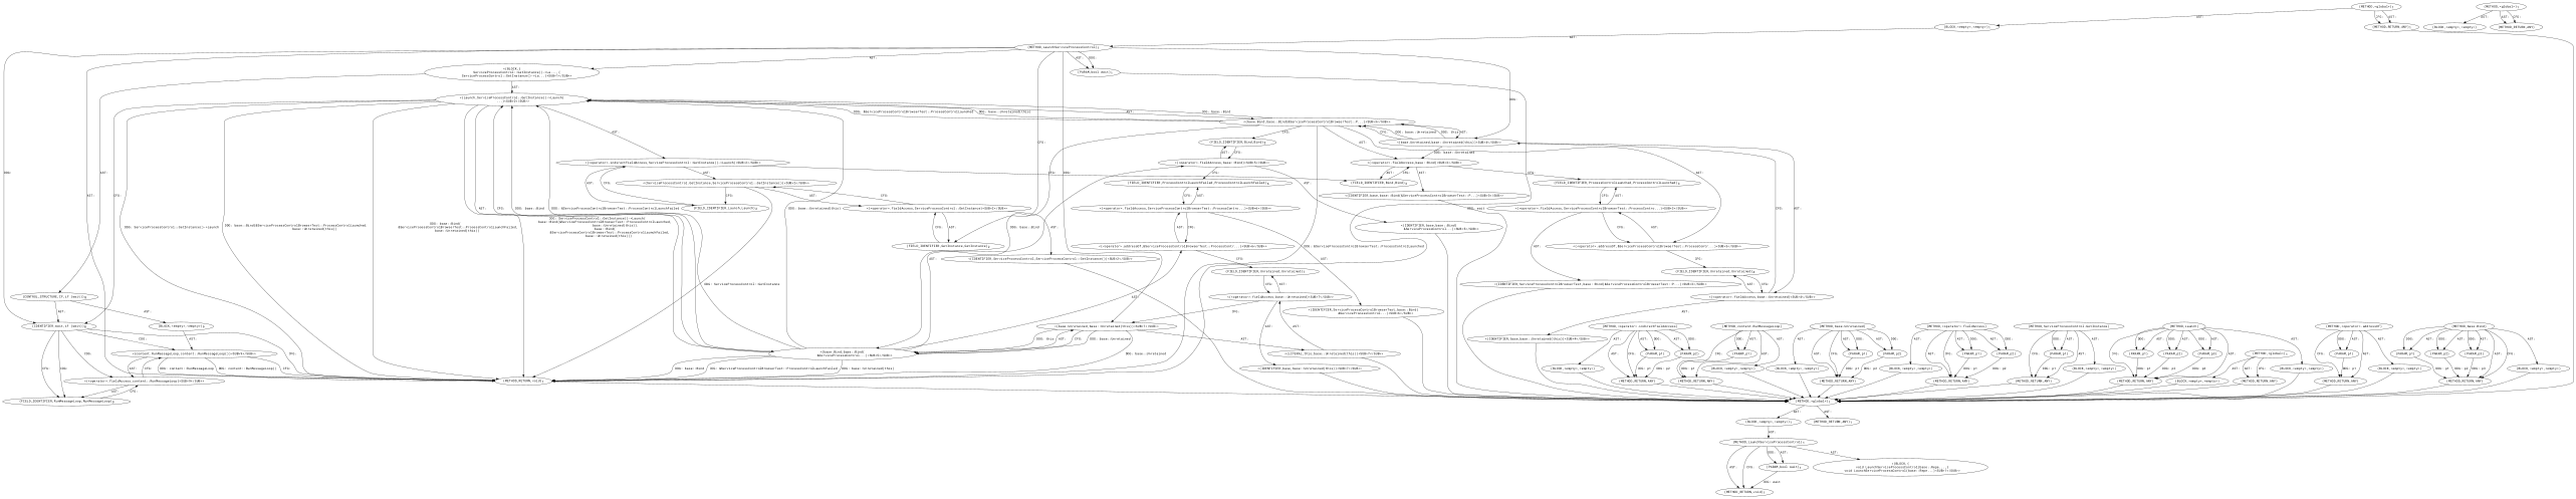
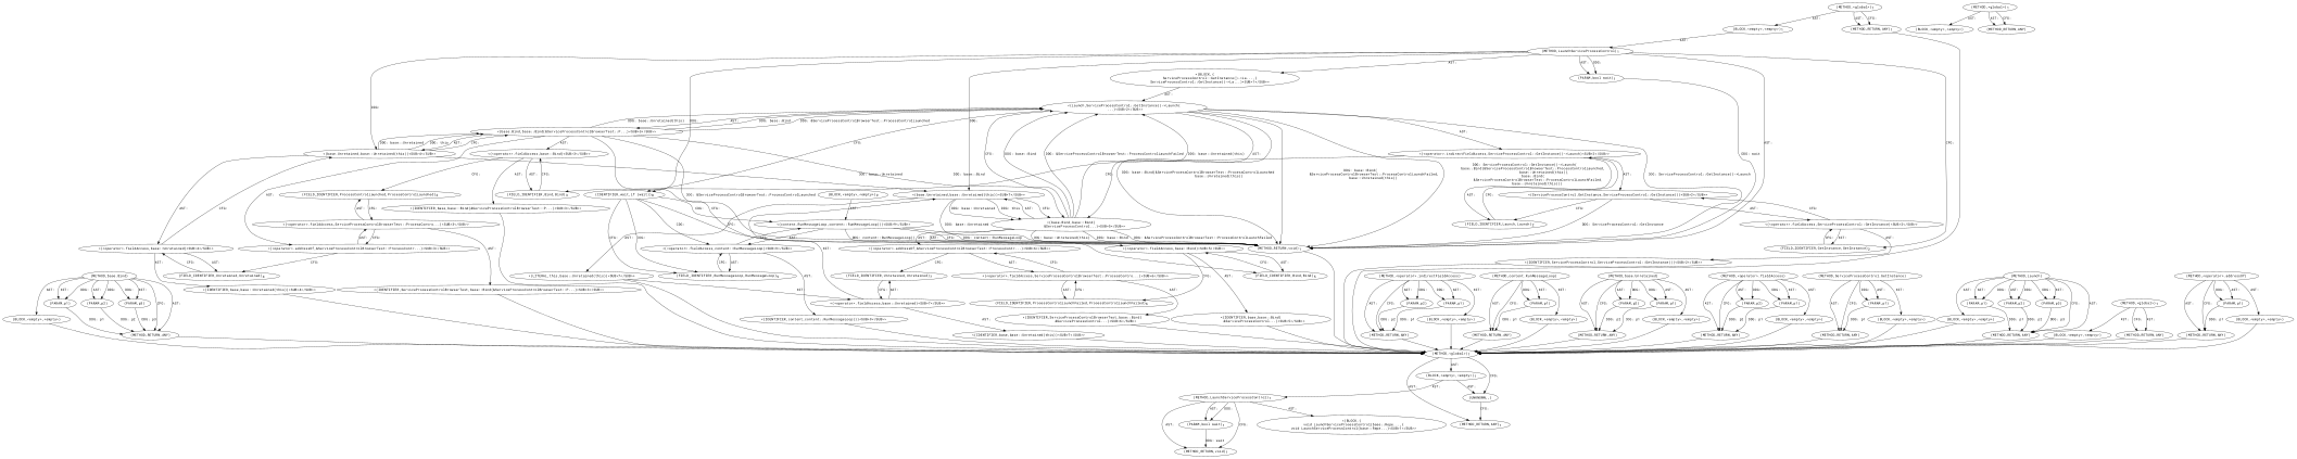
  digraph {
    fontname="Roboto Mono"
    node [fontname="Roboto Mono"]
    edge [fontname="Roboto Mono"]
    n1 [label=<(METHOD,base.Bind)>]
    n2 [label=<(PARAM,p1)>]
    n3 [label=<(PARAM,p2)>]
    n4 [label=<(PARAM,p3)>]
    n5 [label=<(BLOCK,&lt;empty&gt;,&lt;empty&gt;)>]
    n6 [label=<(METHOD_RETURN,ANY)>]
    n7 [label=<(METHOD,&lt;global&gt;)<SUB>1</SUB>>]
    n8 [label=<(BLOCK,&lt;empty&gt;,&lt;empty&gt;)<SUB>1</SUB>>]
+   n9 [label=<(UNKNOWN,,)>]
    n10 [label=<(METHOD_RETURN,ANY)<SUB>1</SUB>>]
    n11 [label=<(METHOD,&lt;global&gt;)<SUB>1</SUB>>]
    n12 [label=<(BLOCK,&lt;empty&gt;,&lt;empty&gt;)<SUB>1</SUB>>]
    n13 [label=<(METHOD_RETURN,ANY)<SUB>1</SUB>>]
    n14 [label=<(METHOD,LaunchServiceProcessControl)<SUB>1</SUB>>]
    n15 [label=<(PARAM,bool wait)<SUB>1</SUB>>]
    n16 [label="<(BLOCK,{\n     ServiceProcessControl::GetInstance()-&gt;La...,{\n     ServiceProcessControl::GetInstance()-&gt;La...)<SUB>1</SUB>>"]
    n17 [label=<(FIELD_IDENTIFIER,GetInstance,GetInstance)<SUB>2</SUB>>]
    n18 [label="<(base.Unretained,base::Unretained(this))<SUB>4</SUB>>"]
    n19 [label="<(base.Unretained,base::Unretained(this))<SUB>7</SUB>>"]
    n20 [label=<(IDENTIFIER,wait,if (wait))<SUB>8</SUB>>]
    n21 [label=<(METHOD_RETURN,void)<SUB>1</SUB>>]
    n22 [label="<(Launch,ServiceProcessControl::GetInstance()-&gt;Launch(\n ...)<SUB>2</SUB>>"]
-   n23 [label=<(CONTROL_STRUCTURE,IF,if (wait))<SUB>8</SUB>>]
    n24 [label="<(&lt;operator&gt;.fieldAccess,ServiceProcessControl::GetInstance)<SUB>2</SUB>>"]
    n25 [label="<(base.Bind,base::Bind(&amp;ServiceProcessControlBrowserTest::P...)<SUB>3</SUB>>"]
    n26 [label="<(&lt;operator&gt;.fieldAccess,base::Unretained)<SUB>4</SUB>>"]
    n27 [label="<(base.Bind,base::Bind(\n             &amp;ServiceProcessControl...)<SUB>5</SUB>>"]
    n28 [label="<(LITERAL,this,base::Unretained(this))<SUB>7</SUB>>"]
    n29 [label="<(content.RunMessageLoop,content::RunMessageLoop())<SUB>9</SUB>>"]
    n30 [label="<(&lt;operator&gt;.fieldAccess,content::RunMessageLoop)<SUB>9</SUB>>"]
    n31 [label=<(FIELD_IDENTIFIER,RunMessageLoop,RunMessageLoop)<SUB>9</SUB>>]
    n32 [label="<(&lt;operator&gt;.indirectFieldAccess,ServiceProcessControl::GetInstance()-&gt;Launch)<SUB>2</SUB>>"]
    n33 [label=<(BLOCK,&lt;empty&gt;,&lt;empty&gt;)<SUB>9</SUB>>]
    n34 [label="<(ServiceProcessControl.GetInstance,ServiceProcessControl::GetInstance())<SUB>2</SUB>>"]
    n35 [label=<(FIELD_IDENTIFIER,Launch,Launch)<SUB>2</SUB>>]
    n36 [label=<(FIELD_IDENTIFIER,Bind,Bind)<SUB>3</SUB>>]
    n37 [label="<(&lt;operator&gt;.fieldAccess,base::Bind)<SUB>3</SUB>>"]
    n38 [label="<(&lt;operator&gt;.addressOf,&amp;ServiceProcessControlBrowserTest::ProcessContr...)<SUB>3</SUB>>"]
    n39 [label=<(FIELD_IDENTIFIER,Bind,Bind)<SUB>5</SUB>>]
    n40 [label="<(&lt;operator&gt;.fieldAccess,base::Bind)<SUB>5</SUB>>"]
    n41 [label="<(&lt;operator&gt;.addressOf,&amp;ServiceProcessControlBrowserTest::ProcessContr...)<SUB>6</SUB>>"]
    n42 [label="<(IDENTIFIER,ServiceProcessControl,ServiceProcessControl::GetInstance())<SUB>2</SUB>>"]
    n43 [label="<(IDENTIFIER,base,base::Bind(&amp;ServiceProcessControlBrowserTest::P...)<SUB>3</SUB>>"]
    n44 [label=<(FIELD_IDENTIFIER,ProcessControlLaunched,ProcessControlLaunched)<SUB>3</SUB>>]
    n45 [label="<(&lt;operator&gt;.fieldAccess,ServiceProcessControlBrowserTest::ProcessContro...)<SUB>3</SUB>>"]
    n46 [label=<(FIELD_IDENTIFIER,Unretained,Unretained)<SUB>4</SUB>>]
    n47 [label="<(IDENTIFIER,ServiceProcessControlBrowserTest,base::Bind(&amp;ServiceProcessControlBrowserTest::P...)<SUB>3</SUB>>"]
    n48 [label="<(IDENTIFIER,base,base::Unretained(this))<SUB>4</SUB>>"]
    n49 [label="<(IDENTIFIER,base,base::Bind(\n             &amp;ServiceProcessControl...)<SUB>5</SUB>>"]
    n50 [label=<(FIELD_IDENTIFIER,ProcessControlLaunchFailed,ProcessControlLaunchFailed)<SUB>6</SUB>>]
    n51 [label="<(&lt;operator&gt;.fieldAccess,ServiceProcessControlBrowserTest::ProcessContro...)<SUB>6</SUB>>"]
    n52 [label=<(FIELD_IDENTIFIER,Unretained,Unretained)<SUB>7</SUB>>]
    n53 [label="<(IDENTIFIER,ServiceProcessControlBrowserTest,base::Bind(\n             &amp;ServiceProcessControl...)<SUB>6</SUB>>"]
    n54 [label="<(&lt;operator&gt;.fieldAccess,base::Unretained)<SUB>7</SUB>>"]
    n55 [label="<(IDENTIFIER,base,base::Unretained(this))<SUB>7</SUB>>"]
+   n56 [label="<(IDENTIFIER,content,content::RunMessageLoop())<SUB>9</SUB>>"]
    n57 [label=<(METHOD,&lt;operator&gt;.indirectFieldAccess)>]
    n58 [label=<(PARAM,p1)>]
    n59 [label=<(PARAM,p2)>]
    n60 [label=<(BLOCK,&lt;empty&gt;,&lt;empty&gt;)>]
    n61 [label=<(METHOD_RETURN,ANY)>]
    n62 [label=<(METHOD,content.RunMessageLoop)>]
    n63 [label=<(PARAM,p1)>]
    n64 [label=<(BLOCK,&lt;empty&gt;,&lt;empty&gt;)>]
    n65 [label=<(METHOD_RETURN,ANY)>]
    n66 [label=<(METHOD,base.Unretained)>]
    n67 [label=<(PARAM,p1)>]
    n68 [label=<(PARAM,p2)>]
    n69 [label=<(BLOCK,&lt;empty&gt;,&lt;empty&gt;)>]
    n70 [label=<(METHOD_RETURN,ANY)>]
    n71 [label=<(METHOD,&lt;operator&gt;.fieldAccess)>]
    n72 [label=<(PARAM,p1)>]
    n73 [label=<(PARAM,p2)>]
    n74 [label=<(BLOCK,&lt;empty&gt;,&lt;empty&gt;)>]
    n75 [label=<(METHOD_RETURN,ANY)>]
    n76 [label=<(METHOD,ServiceProcessControl.GetInstance)>]
    n77 [label=<(PARAM,p1)>]
    n78 [label=<(BLOCK,&lt;empty&gt;,&lt;empty&gt;)>]
    n79 [label=<(METHOD_RETURN,ANY)>]
    n80 [label=<(METHOD,Launch)>]
    n81 [label=<(PARAM,p1)>]
    n82 [label=<(PARAM,p2)>]
    n83 [label=<(PARAM,p3)>]
    n84 [label=<(BLOCK,&lt;empty&gt;,&lt;empty&gt;)>]
    n85 [label=<(METHOD_RETURN,ANY)>]
    n86 [label=<(METHOD,&lt;global&gt;)<SUB>1</SUB>>]
    n87 [label=<(BLOCK,&lt;empty&gt;,&lt;empty&gt;)>]
    n88 [label=<(METHOD_RETURN,ANY)>]
    n89 [label=<(METHOD,&lt;operator&gt;.addressOf)>]
    n90 [label=<(PARAM,p1)>]
    n91 [label=<(BLOCK,&lt;empty&gt;,&lt;empty&gt;)>]
    n92 [label=<(METHOD_RETURN,ANY)>]
    n93 [label=<(METHOD,LaunchServiceProcessControl)<SUB>1</SUB>>]
    n94 [label=<(PARAM,bool wait)<SUB>1</SUB>>]
    n95 [label="<(BLOCK,{\n  void LaunchServiceProcessControl(base::Repe...,{\n  void LaunchServiceProcessControl(base::Repe...)<SUB>1</SUB>>"]
    n96 [label=<(METHOD_RETURN,void)<SUB>1</SUB>>]
    n97 [label=<(METHOD,&lt;global&gt;)<SUB>1</SUB>>]
    n98 [label=<(BLOCK,&lt;empty&gt;,&lt;empty&gt;)>]
    n99 [label=<(METHOD_RETURN,ANY)>]
    n1 -> n2 [label="AST: "]
    n1 -> n2 [label="DDG: "]
    n1 -> n3 [label="AST: "]
    n1 -> n3 [label="DDG: "]
    n1 -> n4 [label="AST: "]
    n1 -> n4 [label="DDG: "]
    n1 -> n5 [label="AST: "]
    n1 -> n6 [label="AST: "]
    n1 -> n6 [label="CFG: "]
    n2 -> n6 [label="DDG: p1"]
    n3 -> n6 [label="DDG: p2"]
    n4 -> n6 [label="DDG: p3"]
    n5 -> n7
    n6 -> n7
    n7 -> n8 [label="AST: "]
+   n7 -> n9 [label="CFG: "]
    n7 -> n10 [label="AST: "]
+   n8 -> n9 [label="AST: "]
    n8 -> n93 [label="AST: "]
+   n9 -> n10 [label="CFG: "]
    n11 -> n12 [label="AST: "]
    n11 -> n13 [label="AST: "]
    n11 -> n13 [label="CFG: "]
    n12 -> n14 [label="AST: "]
    n13 -> n7
    n14 -> n15 [label="AST: "]
    n14 -> n15 [label="DDG: "]
    n14 -> n16 [label="AST: "]
    n14 -> n17 [label="CFG: "]
    n14 -> n18 [label="DDG: "]
    n14 -> n19 [label="DDG: "]
    n14 -> n20 [label="DDG: "]
    n14 -> n21 [label="AST: "]
    n15 -> n21 [label="DDG: wait"]
    n16 -> n22 [label="AST: "]
-   n16 -> n23 [label="AST: "]
    n17 -> n24 [label="CFG: "]
-   n18 -> n37 [label="DDG: base::Unretained"]
+   n18 -> n19 [label="DDG: base::Unretained"]
    n18 -> n25 [label="CFG: "]
    n18 -> n25 [label="DDG: base::Unretained"]
    n18 -> n25 [label="DDG: this"]
    n18 -> n26 [label="AST: "]
    n19 -> n21 [label="DDG: base::Unretained"]
    n19 -> n27 [label="CFG: "]
    n19 -> n27 [label="DDG: base::Unretained"]
    n19 -> n27 [label="DDG: this"]
    n19 -> n28 [label="AST: "]
    n20 -> n21 [label="CFG: "]
    n20 -> n29 [label="CDG: "]
    n20 -> n30 [label="CDG: "]
    n20 -> n31 [label="CFG: "]
    n20 -> n31 [label="CDG: "]
    n21 -> n7
    n22 -> n20 [label="CFG: "]
    n22 -> n21 [label="DDG: ServiceProcessControl::GetInstance()-&gt;Launch"]
    n22 -> n21 [label="DDG: base::Bind(&amp;ServiceProcessControlBrowserTest::ProcessControlLaunched,\n                   base::Unretained(this))"]
    n22 -> n21 [label="DDG: base::Bind(\n             &amp;ServiceProcessControlBrowserTest::ProcessControlLaunchFailed,\n            base::Unretained(this))"]
    n22 -> n21 [label="DDG: ServiceProcessControl::GetInstance()-&gt;Launch(\n        base::Bind(&amp;ServiceProcessControlBrowserTest::ProcessControlLaunched,\n                   base::Unretained(this)),\n        base::Bind(\n             &amp;ServiceProcessControlBrowserTest::ProcessControlLaunchFailed,\n            base::Unretained(this)))"]
    n22 -> n25 [label="AST: "]
    n22 -> n27 [label="AST: "]
    n22 -> n32 [label="AST: "]
-   n23 -> n20 [label="AST: "]
-   n23 -> n33 [label="AST: "]
    n24 -> n17 [label="AST: "]
    n24 -> n34 [label="CFG: "]
    n24 -> n42 [label="AST: "]
    n25 -> n18 [label="AST: "]
    n25 -> n21 [label="DDG: &amp;ServiceProcessControlBrowserTest::ProcessControlLaunched"]
    n25 -> n22 [label="DDG: base::Bind"]
    n25 -> n22 [label="DDG: &amp;ServiceProcessControlBrowserTest::ProcessControlLaunched"]
    n25 -> n22 [label="DDG: base::Unretained(this)"]
    n25 -> n27 [label="DDG: base::Bind"]
    n25 -> n37 [label="AST: "]
    n25 -> n38 [label="AST: "]
    n25 -> n39 [label="CFG: "]
    n26 -> n18 [label="CFG: "]
    n26 -> n46 [label="AST: "]
    n26 -> n48 [label="AST: "]
    n27 -> n19 [label="AST: "]
    n27 -> n21 [label="DDG: base::Bind"]
    n27 -> n21 [label="DDG: &amp;ServiceProcessControlBrowserTest::ProcessControlLaunchFailed"]
    n27 -> n21 [label="DDG: base::Unretained(this)"]
    n27 -> n22 [label="CFG: "]
    n27 -> n22 [label="DDG: base::Bind"]
    n27 -> n22 [label="DDG: &amp;ServiceProcessControlBrowserTest::ProcessControlLaunchFailed"]
    n27 -> n22 [label="DDG: base::Unretained(this)"]
    n27 -> n40 [label="AST: "]
    n27 -> n41 [label="AST: "]
    n28 -> n7
    n28 -> n54 [label="AST: "]
    n29 -> n21 [label="CFG: "]
    n29 -> n21 [label="DDG: content::RunMessageLoop"]
    n29 -> n21 [label="DDG: content::RunMessageLoop()"]
    n29 -> n30 [label="AST: "]
    n30 -> n29 [label="CFG: "]
    n30 -> n31 [label="AST: "]
+   n30 -> n56 [label="AST: "]
    n31 -> n30 [label="CFG: "]
    n32 -> n34 [label="AST: "]
    n32 -> n35 [label="AST: "]
    n32 -> n36 [label="CFG: "]
    n33 -> n29 [label="AST: "]
    n34 -> n21 [label="DDG: ServiceProcessControl::GetInstance"]
    n34 -> n24 [label="AST: "]
    n34 -> n35 [label="CFG: "]
    n35 -> n32 [label="CFG: "]
    n36 -> n37 [label="CFG: "]
    n37 -> n36 [label="AST: "]
    n37 -> n43 [label="AST: "]
    n37 -> n44 [label="CFG: "]
    n38 -> n45 [label="AST: "]
    n38 -> n46 [label="CFG: "]
    n39 -> n40 [label="CFG: "]
    n40 -> n39 [label="AST: "]
    n40 -> n49 [label="AST: "]
    n40 -> n50 [label="CFG: "]
    n41 -> n51 [label="AST: "]
    n41 -> n52 [label="CFG: "]
    n42 -> n7
    n43 -> n7
    n44 -> n45 [label="CFG: "]
    n45 -> n38 [label="CFG: "]
    n45 -> n44 [label="AST: "]
    n45 -> n47 [label="AST: "]
    n46 -> n26 [label="CFG: "]
    n47 -> n7
    n48 -> n7
    n49 -> n7
    n50 -> n51 [label="CFG: "]
    n51 -> n41 [label="CFG: "]
    n51 -> n50 [label="AST: "]
    n51 -> n53 [label="AST: "]
    n52 -> n54 [label="CFG: "]
    n53 -> n7
-   n54 -> n19 [label="CFG: "]
+   n54 -> n19 [label="AST: "]
    n54 -> n52 [label="AST: "]
    n54 -> n55 [label="AST: "]
    n55 -> n7
+   n56 -> n7
    n57 -> n58 [label="AST: "]
    n57 -> n58 [label="DDG: "]
    n57 -> n59 [label="AST: "]
    n57 -> n59 [label="DDG: "]
    n57 -> n60 [label="AST: "]
    n57 -> n61 [label="AST: "]
    n57 -> n61 [label="CFG: "]
    n58 -> n61 [label="DDG: p1"]
    n59 -> n61 [label="DDG: p2"]
    n60 -> n7
    n61 -> n7
    n62 -> n63 [label="AST: "]
    n62 -> n63 [label="DDG: "]
    n62 -> n64 [label="AST: "]
    n62 -> n65 [label="AST: "]
    n62 -> n65 [label="CFG: "]
    n63 -> n65 [label="DDG: p1"]
    n64 -> n7
    n65 -> n7
    n66 -> n67 [label="AST: "]
    n66 -> n67 [label="DDG: "]
    n66 -> n68 [label="AST: "]
    n66 -> n68 [label="DDG: "]
    n66 -> n69 [label="AST: "]
    n66 -> n70 [label="AST: "]
    n66 -> n70 [label="CFG: "]
    n67 -> n70 [label="DDG: p1"]
    n68 -> n70 [label="DDG: p2"]
    n69 -> n7
    n70 -> n7
    n71 -> n72 [label="AST: "]
    n71 -> n72 [label="DDG: "]
    n71 -> n73 [label="AST: "]
    n71 -> n73 [label="DDG: "]
    n71 -> n74 [label="AST: "]
    n71 -> n75 [label="AST: "]
    n71 -> n75 [label="CFG: "]
    n72 -> n75 [label="DDG: p1"]
    n73 -> n75 [label="DDG: p2"]
    n74 -> n7
    n75 -> n7
    n76 -> n77 [label="AST: "]
    n76 -> n77 [label="DDG: "]
    n76 -> n78 [label="AST: "]
    n76 -> n79 [label="AST: "]
    n76 -> n79 [label="CFG: "]
    n77 -> n79 [label="DDG: p1"]
    n78 -> n7
    n79 -> n7
    n80 -> n81 [label="AST: "]
    n80 -> n81 [label="DDG: "]
    n80 -> n82 [label="AST: "]
    n80 -> n82 [label="DDG: "]
    n80 -> n83 [label="AST: "]
    n80 -> n83 [label="DDG: "]
    n80 -> n84 [label="AST: "]
    n80 -> n85 [label="AST: "]
    n80 -> n85 [label="CFG: "]
    n81 -> n85 [label="DDG: p1"]
    n82 -> n85 [label="DDG: p2"]
    n83 -> n85 [label="DDG: p3"]
    n84 -> n7
    n85 -> n7
    n86 -> n87 [label="AST: "]
    n86 -> n88 [label="AST: "]
    n86 -> n88 [label="CFG: "]
    n87 -> n7
    n88 -> n7
    n89 -> n90 [label="AST: "]
    n89 -> n90 [label="DDG: "]
    n89 -> n91 [label="AST: "]
    n89 -> n92 [label="AST: "]
    n89 -> n92 [label="CFG: "]
    n90 -> n92 [label="DDG: p1"]
    n91 -> n7
    n92 -> n7
    n93 -> n94 [label="AST: "]
    n93 -> n94 [label="DDG: "]
    n93 -> n95 [label="AST: "]
    n93 -> n96 [label="AST: "]
    n93 -> n96 [label="CFG: "]
    n94 -> n96 [label="DDG: wait"]
    n97 -> n98 [label="AST: "]
    n97 -> n99 [label="AST: "]
    n97 -> n99 [label="CFG: "]
  }
